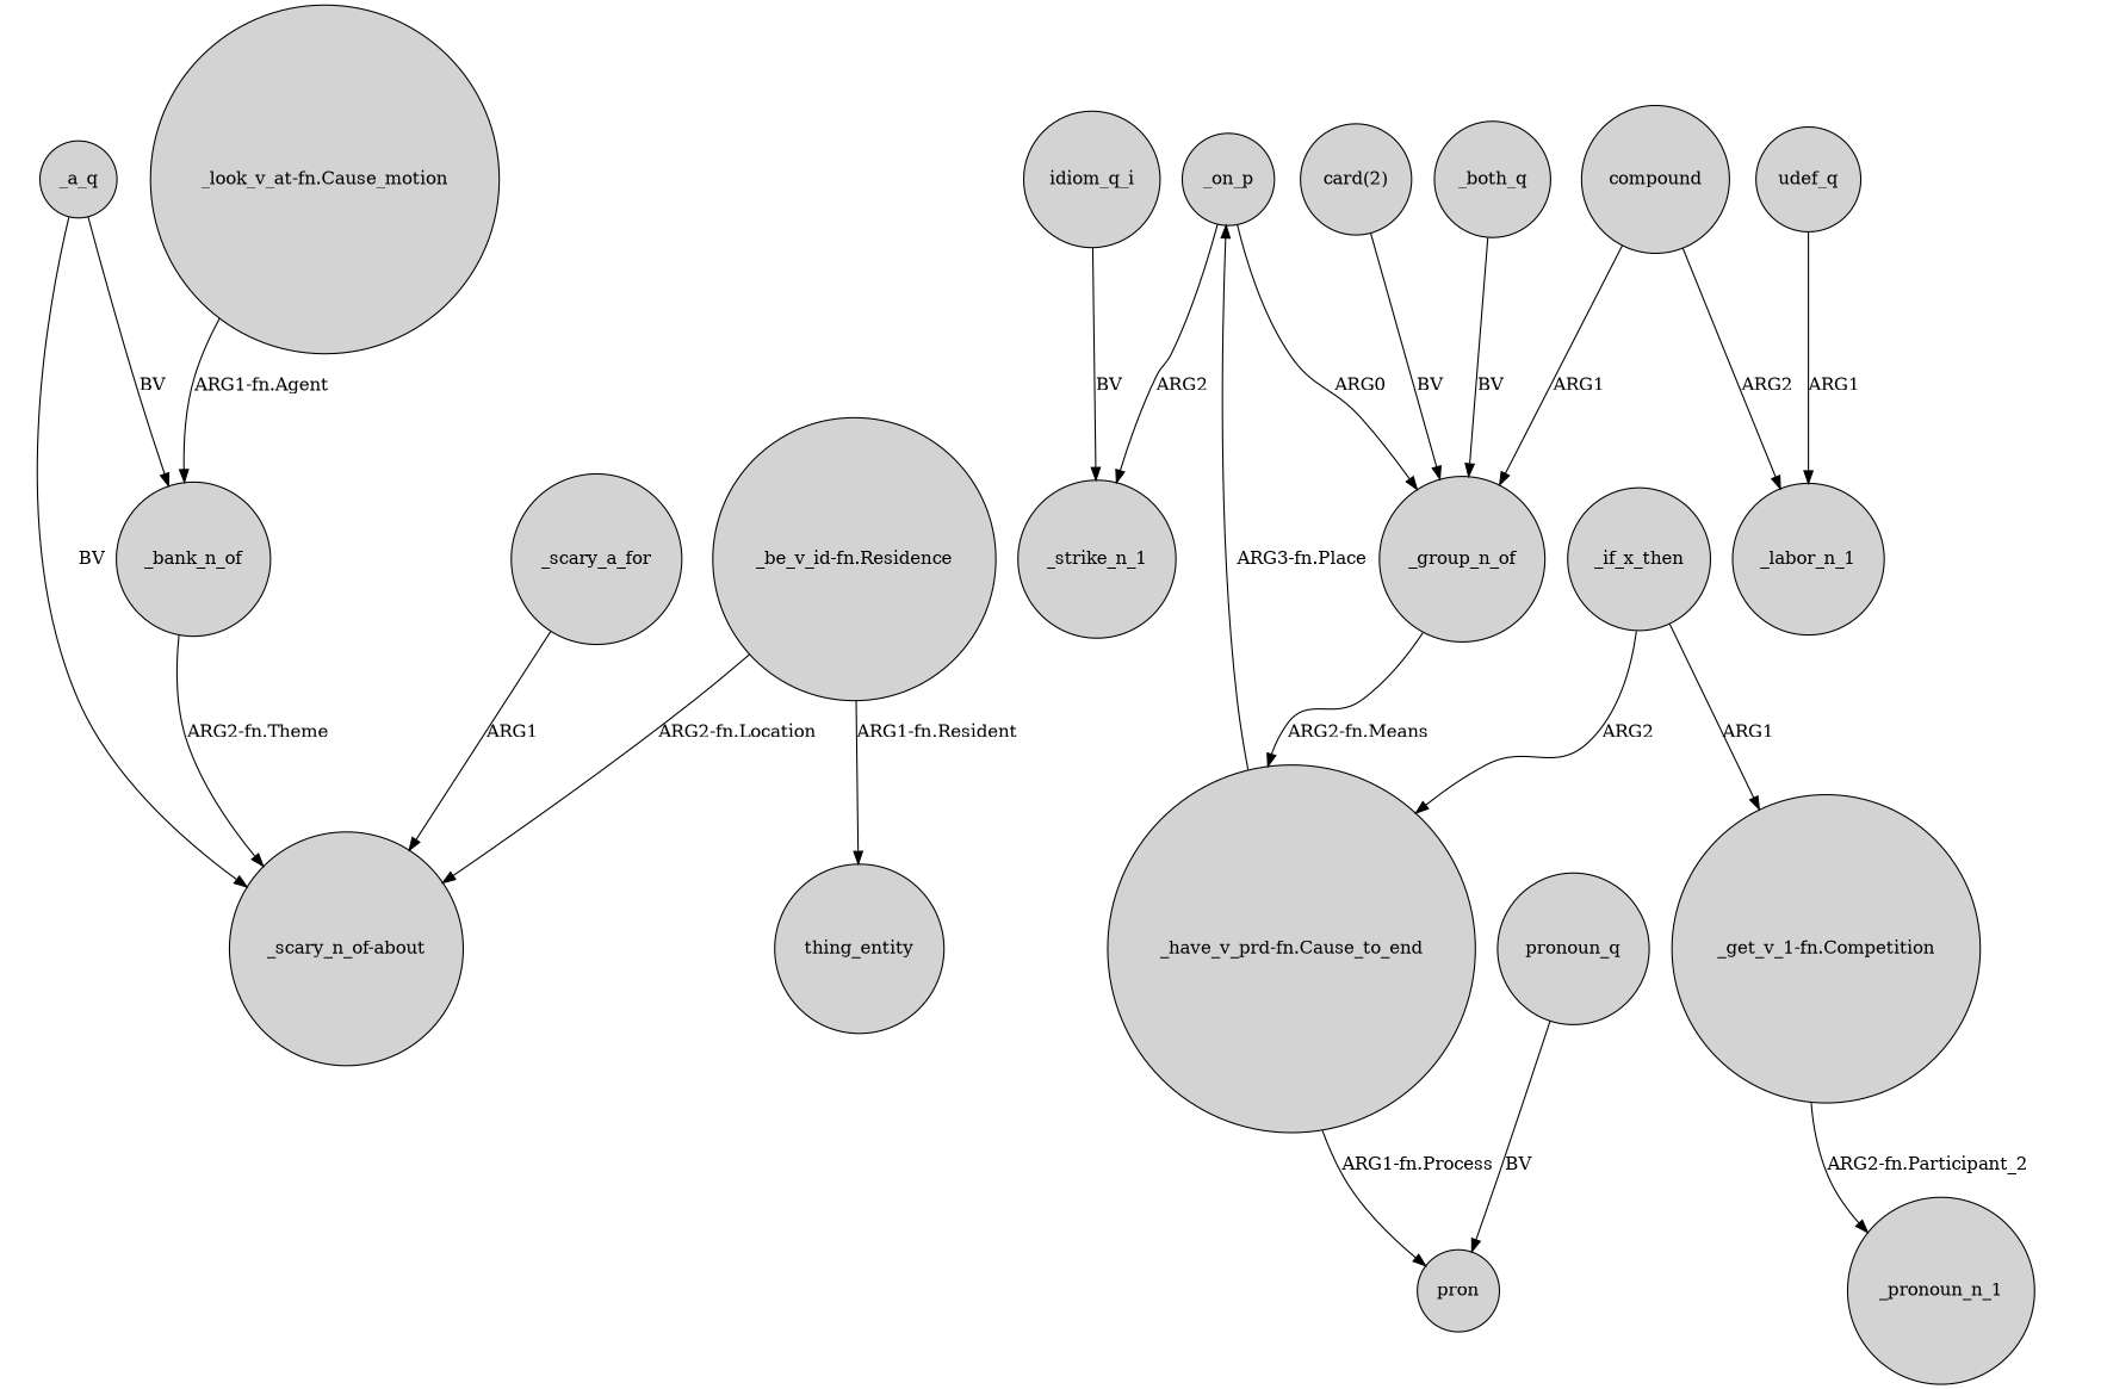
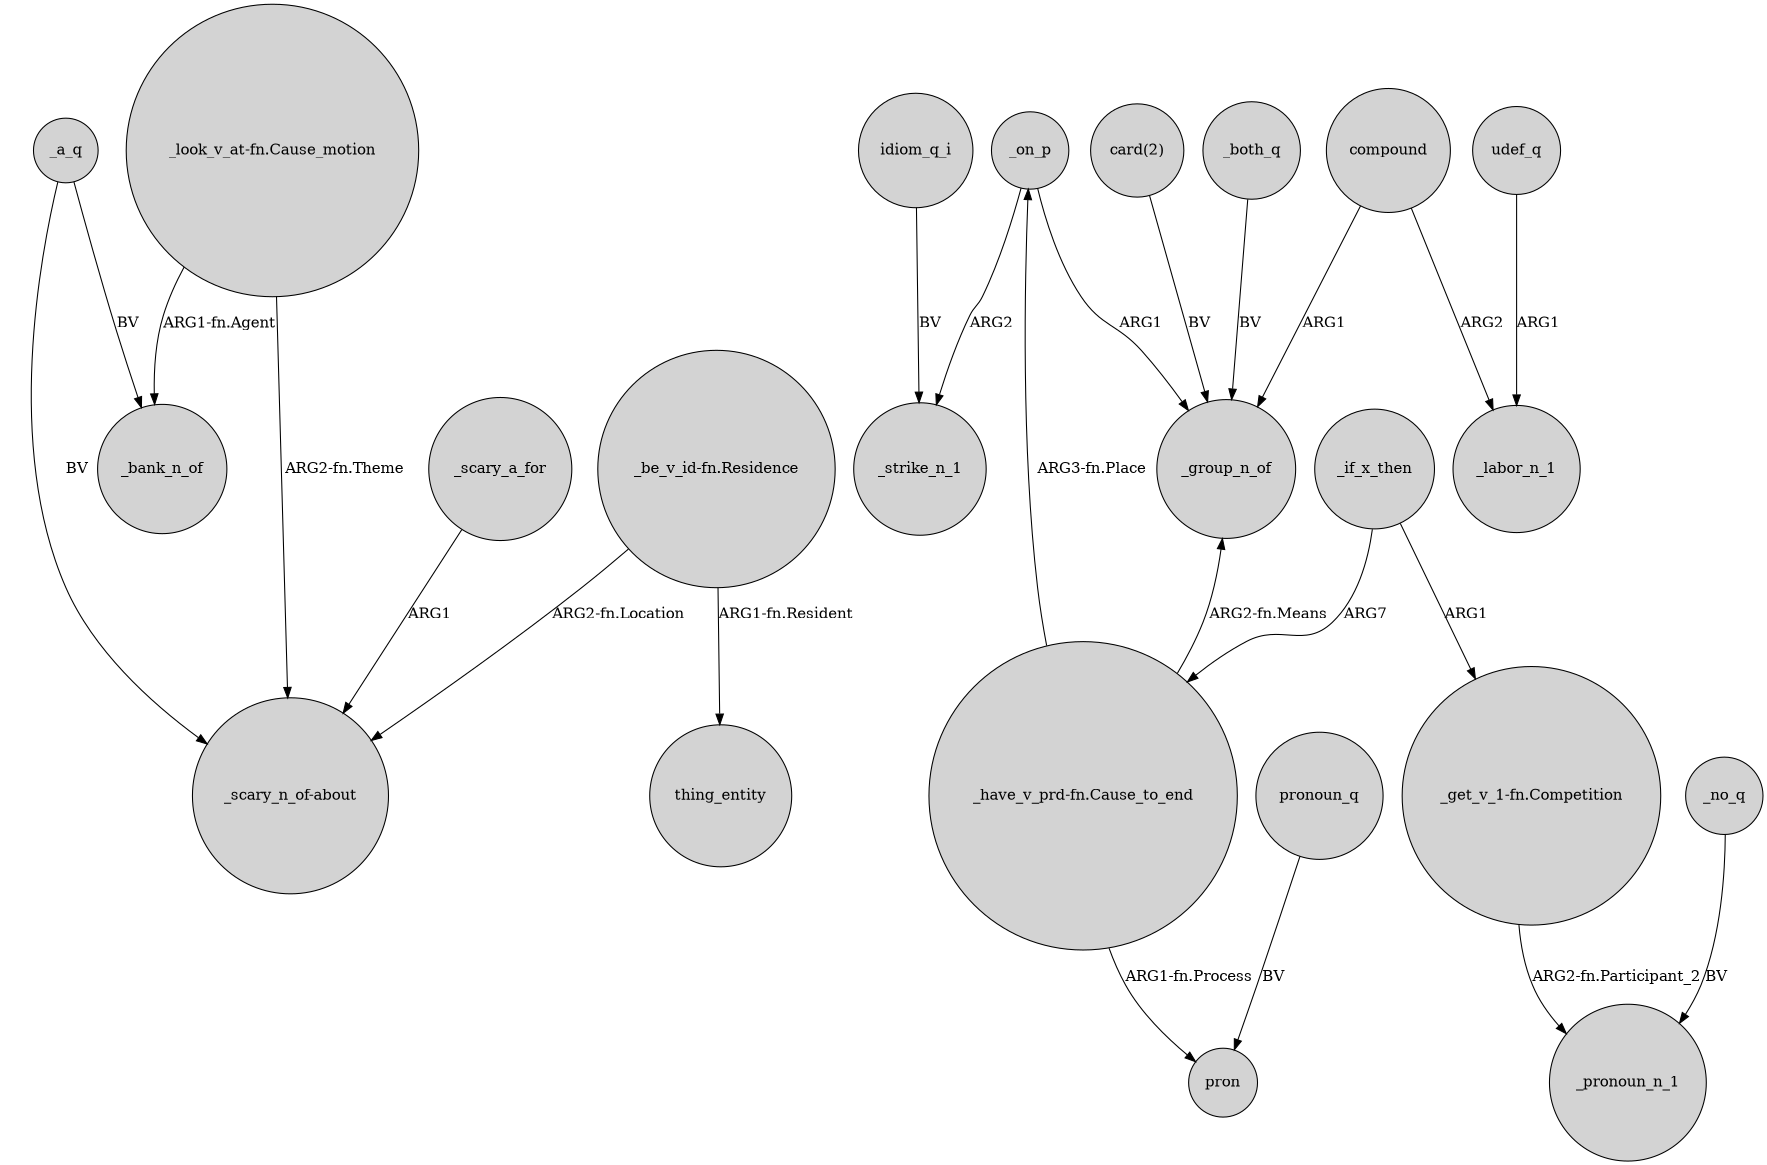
  digraph {
    node [shape=circle style=filled]
    n1 [label="_scary_n_of-about"]
    _a_q
    _bank_n_of
    idiom_q_i
    _strike_n_1
    _if_x_then
    "_get_v_1-fn.Competition"
    "_have_v_prd-fn.Cause_to_end"
    n9 [label=_pronoun_n_1]
    pron
    _group_n_of
    _on_p
    _scary_a_for
    "card(2)"
    _both_q
    "_be_v_id-fn.Residence"
    n17 [label=thing_entity]
    "_look_v_at-fn.Cause_motion"
    compound
    _labor_n_1
+   _no_q
    pronoun_q
    udef_q
    _a_q -> n1 [label=BV]
    _a_q -> _bank_n_of [label=BV]
    idiom_q_i -> _strike_n_1 [label=BV]
    _if_x_then -> "_get_v_1-fn.Competition" [label=ARG1]
-   _if_x_then -> "_have_v_prd-fn.Cause_to_end" [label=ARG2]
+   _if_x_then -> "_have_v_prd-fn.Cause_to_end" [label=ARG7]
    "_get_v_1-fn.Competition" -> n9 [label="ARG2-fn.Participant_2"]
    "_have_v_prd-fn.Cause_to_end" -> pron [label="ARG1-fn.Process"]
-   _group_n_of -> "_have_v_prd-fn.Cause_to_end" [label="ARG2-fn.Means"]
+   "_have_v_prd-fn.Cause_to_end" -> _group_n_of [label="ARG2-fn.Means"]
    "_have_v_prd-fn.Cause_to_end" -> _on_p [label="ARG3-fn.Place"]
    _on_p -> _strike_n_1 [label=ARG2]
-   _on_p -> _group_n_of [label=ARG0]
+   _on_p -> _group_n_of [label=ARG1]
    _scary_a_for -> n1 [label=ARG1]
    "card(2)" -> _group_n_of [label=BV]
    _both_q -> _group_n_of [label=BV]
    "_be_v_id-fn.Residence" -> n1 [label="ARG2-fn.Location"]
    "_be_v_id-fn.Residence" -> n17 [label="ARG1-fn.Resident"]
-   _bank_n_of -> n1 [label="ARG2-fn.Theme"]
+   "_look_v_at-fn.Cause_motion" -> n1 [label="ARG2-fn.Theme"]
    "_look_v_at-fn.Cause_motion" -> _bank_n_of [label="ARG1-fn.Agent"]
    compound -> _group_n_of [label=ARG1]
    compound -> _labor_n_1 [label=ARG2]
+   _no_q -> n9 [label=BV]
    pronoun_q -> pron [label=BV]
    udef_q -> _labor_n_1 [label=ARG1]
  }
